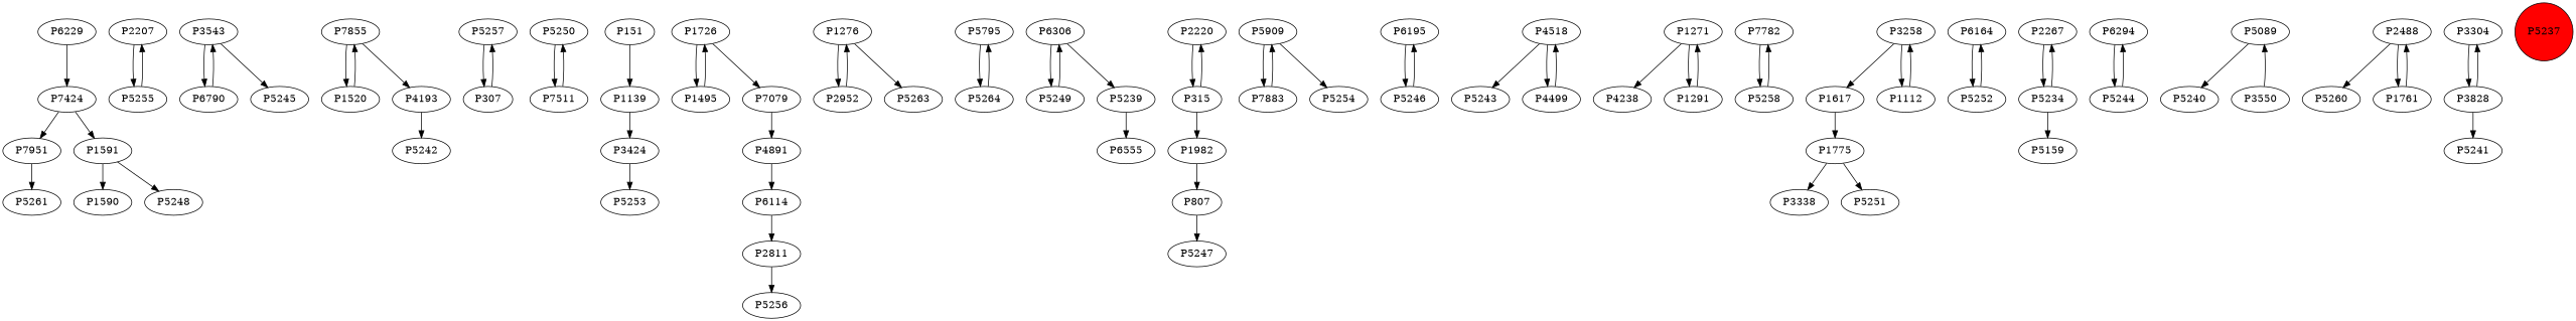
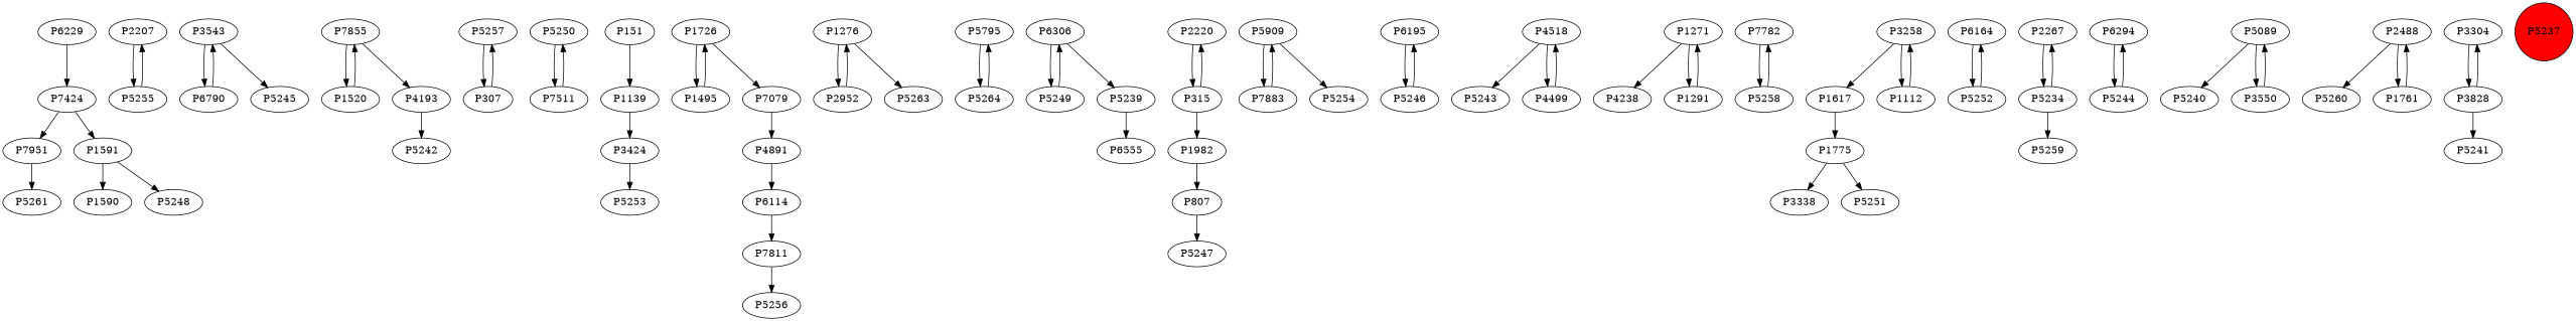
  digraph {
    P7951
    P5261
    P1591
    P1590
    P5248
    P2207
    P5255
    P3543
    P6790
    P5245
    P4193
    P5242
    P5257
    P307
    P5250
    P7511
    P1139
    P3424
    P151
    P5253
    P1726
    P1495
    P7079
    P4891
    P1276
    P2952
    P5263
    P5795
    P5264
    P5239
    P6555
    P5249
    P6306
    P2220
    P315
    P1982
    P807
    P5909
    P7883
    P5254
    P6195
    P5246
    P4518
    P5243
    P4499
    n46 [label=P4238]
    P1271
    P1291
    P1520
    P7855
    P7782
    P5258
    P1617
    P1775
    P3338
    P5251
    P6164
    P5252
    P5247
    P2267
    P5234
-   P5259 [label=P5159]
+   P5259
    P7424
    P6294
    P5244
    P5089
    P5240
    P3550
    P2488
    P5260
    P1761
    P6114
-   P2811
+   P2811 [label=P7811]
    P5256
    n75 [label=P3258]
    P1112
    P6229
    P3304
    P3828
    P5241
    P5237 [fillcolor=red shape=circle style=filled]
    P7951 -> P5261
    P1591 -> P1590
    P1591 -> P5248
    P2207 -> P5255
    P5255 -> P2207
    P3543 -> P6790
    P3543 -> P5245
    P6790 -> P3543
    P4193 -> P5242
    P5257 -> P307
    P307 -> P5257
    P5250 -> P7511
    P7511 -> P5250
    P1139 -> P3424
    P3424 -> P5253
    P151 -> P1139
    P1726 -> P1495
    P1726 -> P7079
    P1495 -> P1726
    P7079 -> P4891
    P4891 -> P6114
    P1276 -> P2952
    P1276 -> P5263
    P2952 -> P1276
    P5795 -> P5264
    P5264 -> P5795
    P5239 -> P6555
    P5249 -> P6306
    P6306 -> P5239
    P6306 -> P5249
    P2220 -> P315
    P315 -> P2220
    P315 -> P1982
    P1982 -> P807
    P807 -> P5247
    P5909 -> P7883
    P5909 -> P5254
    P7883 -> P5909
    P6195 -> P5246
    P5246 -> P6195
    P4518 -> P5243
    P4518 -> P4499
    P4499 -> P4518
    P1271 -> n46
    P1271 -> P1291
    P1291 -> P1271
    P1520 -> P7855
    P7855 -> P4193
    P7855 -> P1520
    P7782 -> P5258
    P5258 -> P7782
    P1617 -> P1775
    P1775 -> P3338
    P1775 -> P5251
    P6164 -> P5252
    P5252 -> P6164
    P2267 -> P5234
    P5234 -> P2267
    P5234 -> P5259
    P7424 -> P7951
    P7424 -> P1591
    P6294 -> P5244
    P5244 -> P6294
    P5089 -> P5240
+   P5089 -> P3550
    P3550 -> P5089
    P2488 -> P5260
    P2488 -> P1761
    P1761 -> P2488
    P6114 -> P2811
    P2811 -> P5256
    n75 -> P1617
    n75 -> P1112
    P1112 -> n75
    P6229 -> P7424
    P3304 -> P3828
    P3828 -> P3304
    P3828 -> P5241
  }
